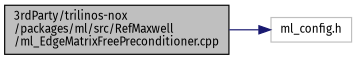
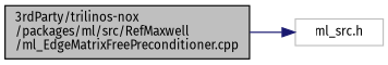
  digraph {
    rankdir=LR
    fontname="Fira Sans"
    node [fontname="Fira Sans" fontsize=10 shape=record style=filled]
    n1 [color=black fillcolor=grey75 fontcolor=black height=0.2 label="3rdParty/trilinos-nox\l/packages/ml/src/RefMaxwell\l/ml_EdgeMatrixFreePreconditioner.cpp" width=0.4]
-   n2 [color=grey75 fillcolor=white height=0.2 label="ml_config.h" width=0.4]
+   n2 [color=grey75 fillcolor=white height=0.2 label="ml_src.h" width=0.4]
    n1 -> n2 [color=midnightblue fontname="Fira Sans" fontsize=10 labelfontname=Helvetica labelfontsize=10 style=solid]
  }
